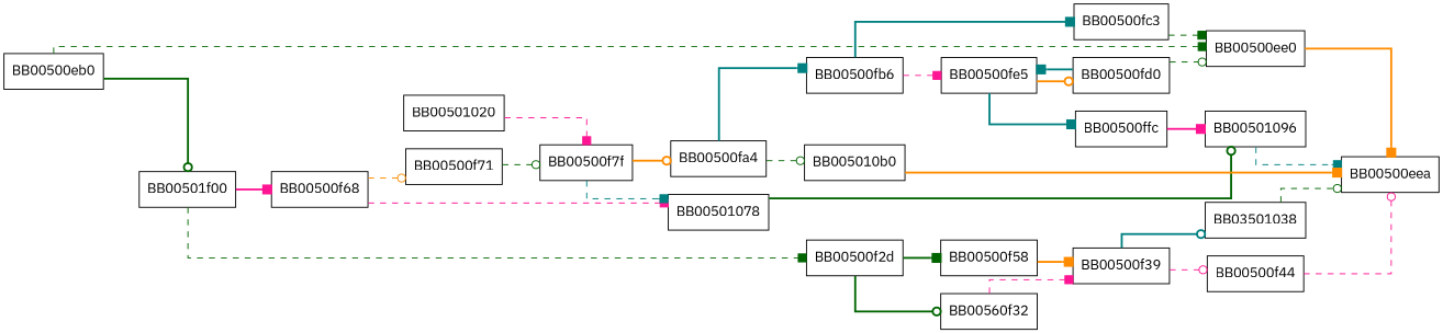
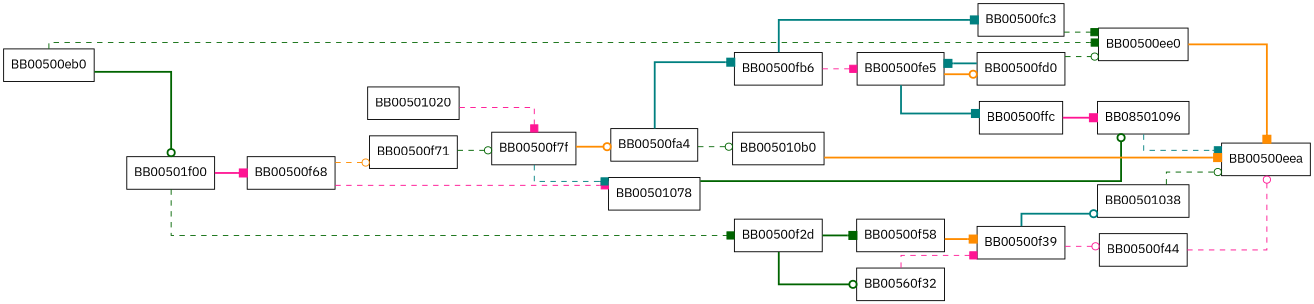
  digraph {
    fontname="IBM Plex Sans"
    rankdir=LR
    splines=ortho
    node [fontname="IBM Plex Sans" shape=box]
    edge [arrowhead=box color=darkgreen fontname="IBM Plex Sans" style=bold]
    n1 [label=BB00501f00]
    BB00500eb0
    BB00500ee0
    BB00500f68
    BB00500f2d
    BB00500eea
    BB00500f71
    BB00501078
    BB00500f58
    n10 [label=BB00560f32]
    BB00501020
    BB00500f7f
    BB00500f39
-   BB00501038 [label=BB03501038]
+   BB00501038
    BB00500f44
    BB00500fa4
-   BB00501096
+   BB00501096 [label=BB08501096]
    BB005010b0
    BB00500fb6
    BB00500fe5
    BB00500fc3
    BB00500fd0
    BB00500ffc
    n1 -> BB00500f68 [color=deeppink]
    n1 -> BB00500f2d [style=dashed]
    BB00500eb0 -> n1 [arrowhead=odot]
    BB00500eb0 -> BB00500ee0 [style=dashed]
    BB00500ee0 -> BB00500eea [color=darkorange]
    BB00500f68 -> BB00500f71 [arrowhead=odot color=darkorange style=dashed]
    BB00500f68 -> BB00501078 [color=deeppink style=dashed]
    BB00500f2d -> BB00500f58
    BB00500f2d -> n10 [arrowhead=odot]
    BB00500f71 -> BB00500f7f [arrowhead=odot style=dashed]
    BB00501078 -> BB00501096 [arrowhead=odot]
    BB00500f58 -> BB00500f39 [color=darkorange]
    n10 -> BB00500f39 [color=deeppink style=dashed]
    BB00501020 -> BB00500f7f [color=deeppink style=dashed]
    BB00500f7f -> BB00501078 [color=teal style=dashed]
    BB00500f7f -> BB00500fa4 [arrowhead=odot color=darkorange]
    BB00500f39 -> BB00501038 [arrowhead=odot color=teal]
    BB00500f39 -> BB00500f44 [arrowhead=odot color=deeppink style=dashed]
    BB00501038 -> BB00500eea [arrowhead=odot style=dashed]
    BB00500f44 -> BB00500eea [arrowhead=odot color=deeppink style=dashed]
    BB00500fa4 -> BB005010b0 [arrowhead=odot style=dashed]
    BB00500fa4 -> BB00500fb6 [color=teal]
    BB00501096 -> BB00500eea [color=teal style=dashed]
    BB005010b0 -> BB00500eea [color=darkorange]
    BB00500fb6 -> BB00500fe5 [color=deeppink style=dashed]
    BB00500fb6 -> BB00500fc3 [color=teal]
    BB00500fe5 -> BB00500fd0 [arrowhead=odot color=darkorange]
    BB00500fe5 -> BB00500ffc [color=teal]
    BB00500fc3 -> BB00500ee0 [style=dashed]
    BB00500fd0 -> BB00500ee0 [arrowhead=odot style=dashed]
    BB00500fd0 -> BB00500fe5 [color=teal]
    BB00500ffc -> BB00501096 [color=deeppink]
  }
